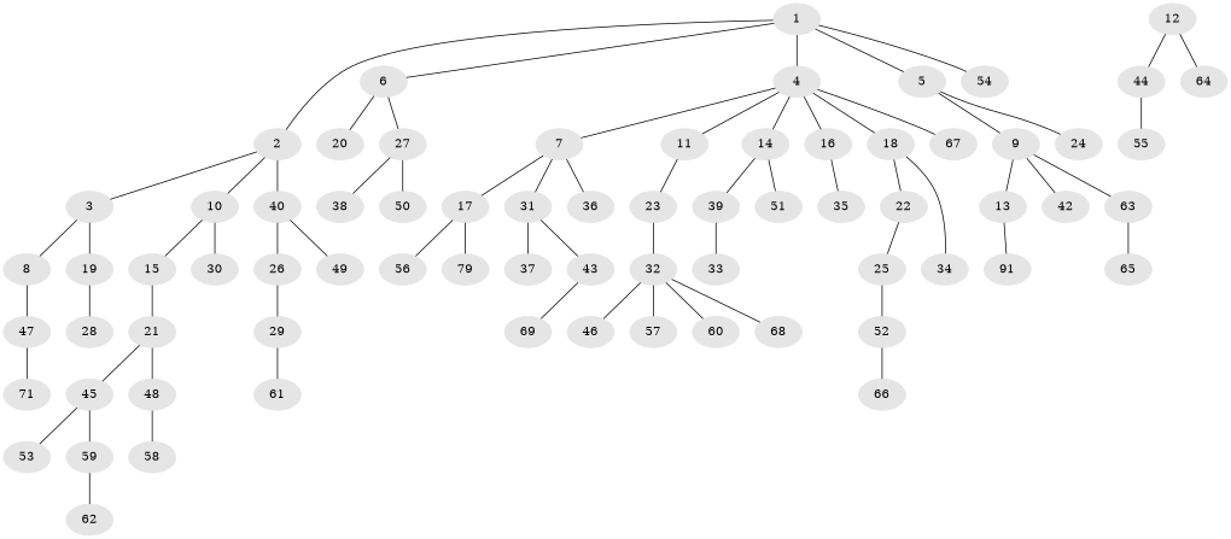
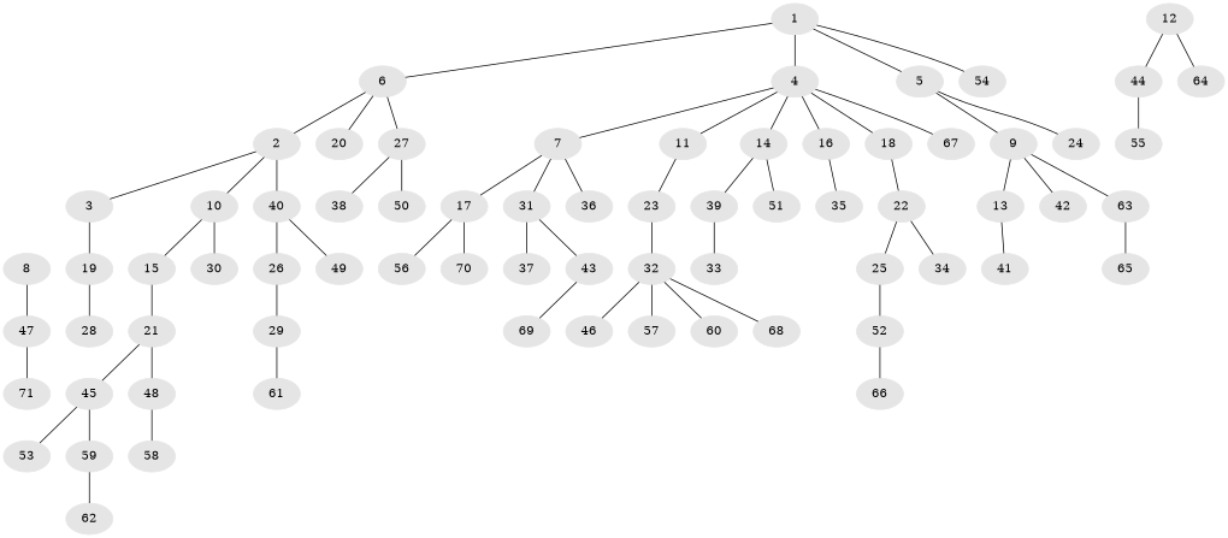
  graph {
    node [color=gray90 style=filled]
    1
    2
    4
    5
    6
    54
    3
    10
    40
    7
    11
    14
    16
    18
    67
    9
    24
    20
    27
    8
    19
    15
    30
    26
    49
    47
    28
    17
    31
    36
    23
    39
    51
    35
    22
    13
    42
    63
    38
    50
    12
    44
    64
    56
-   70 [label=79]
+   70
    37
    43
    71
-   41 [label=91]
+   41
    65
    21
    29
    32
    55
    33
    45
    48
    25
    34
    53
    59
    58
    52
    46
    57
    60
    68
    66
    61
    69
    62
-   1 -- 2
+   6 -- 2
    1 -- 4
    1 -- 5
    1 -- 6
    1 -- 54
    2 -- 3
    2 -- 10
    2 -- 40
    4 -- 7
    4 -- 11
    4 -- 14
    4 -- 16
    4 -- 18
    4 -- 67
    5 -- 9
    5 -- 24
    6 -- 20
    6 -- 27
-   3 -- 8
    3 -- 19
    10 -- 15
    10 -- 30
    40 -- 26
    40 -- 49
    7 -- 17
    7 -- 31
    7 -- 36
    11 -- 23
    14 -- 39
    14 -- 51
    16 -- 35
    18 -- 22
    9 -- 13
    9 -- 42
    9 -- 63
    27 -- 38
    27 -- 50
    8 -- 47
    19 -- 28
    15 -- 21
    26 -- 29
    47 -- 71
    17 -- 56
    17 -- 70
    31 -- 37
    31 -- 43
    23 -- 32
    39 -- 33
    22 -- 25
-   18 -- 34
+   22 -- 34
    13 -- 41
    63 -- 65
    12 -- 44
    12 -- 64
    44 -- 55
    43 -- 69
    21 -- 45
    21 -- 48
    29 -- 61
    32 -- 46
    32 -- 57
    32 -- 60
    32 -- 68
    45 -- 53
    45 -- 59
    48 -- 58
    25 -- 52
    59 -- 62
    52 -- 66
  }
